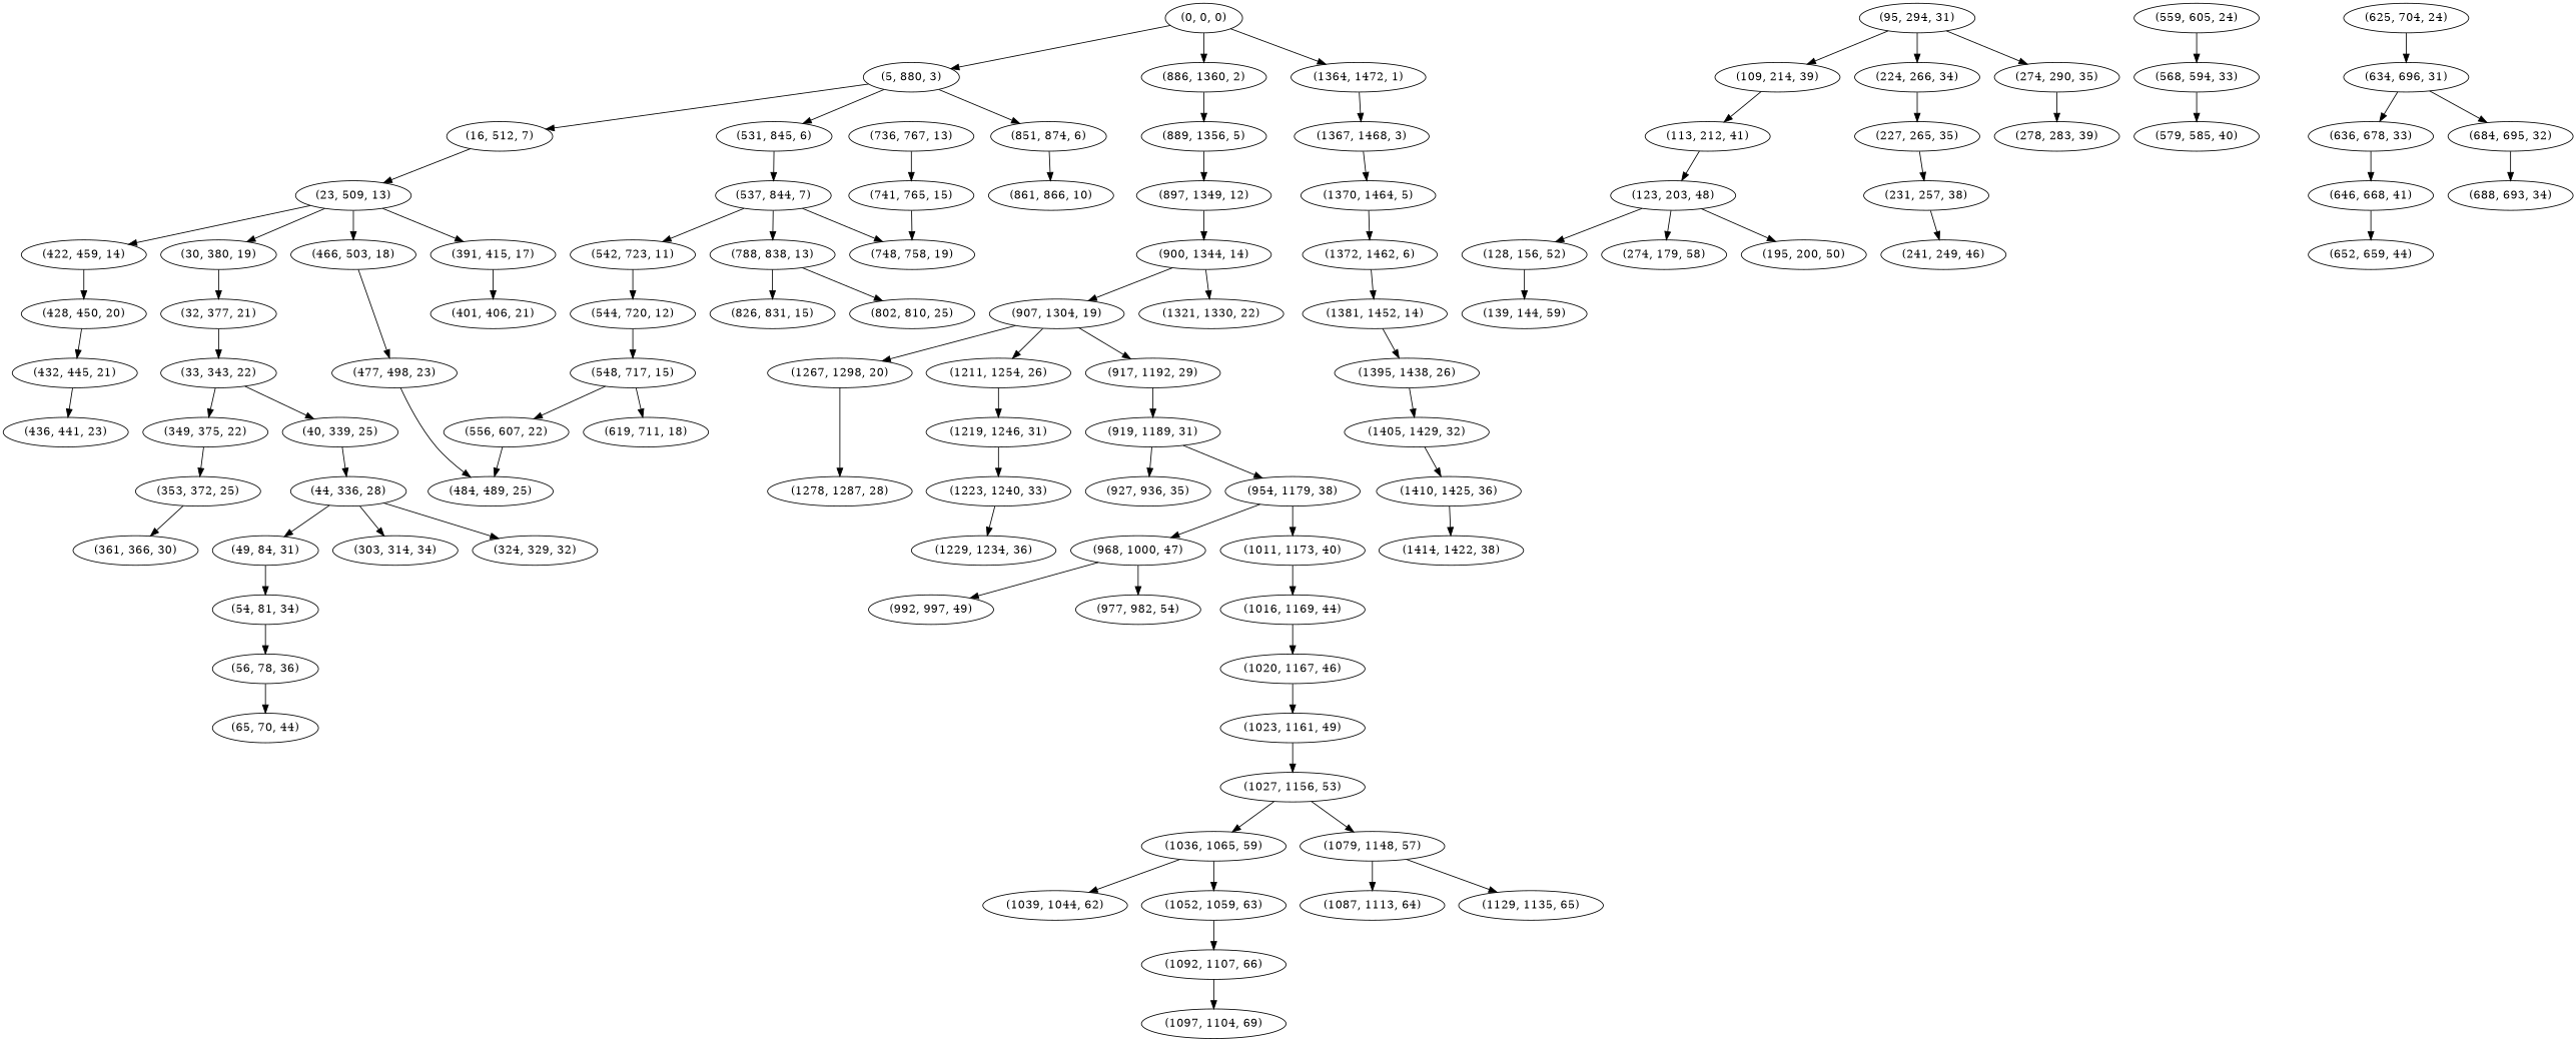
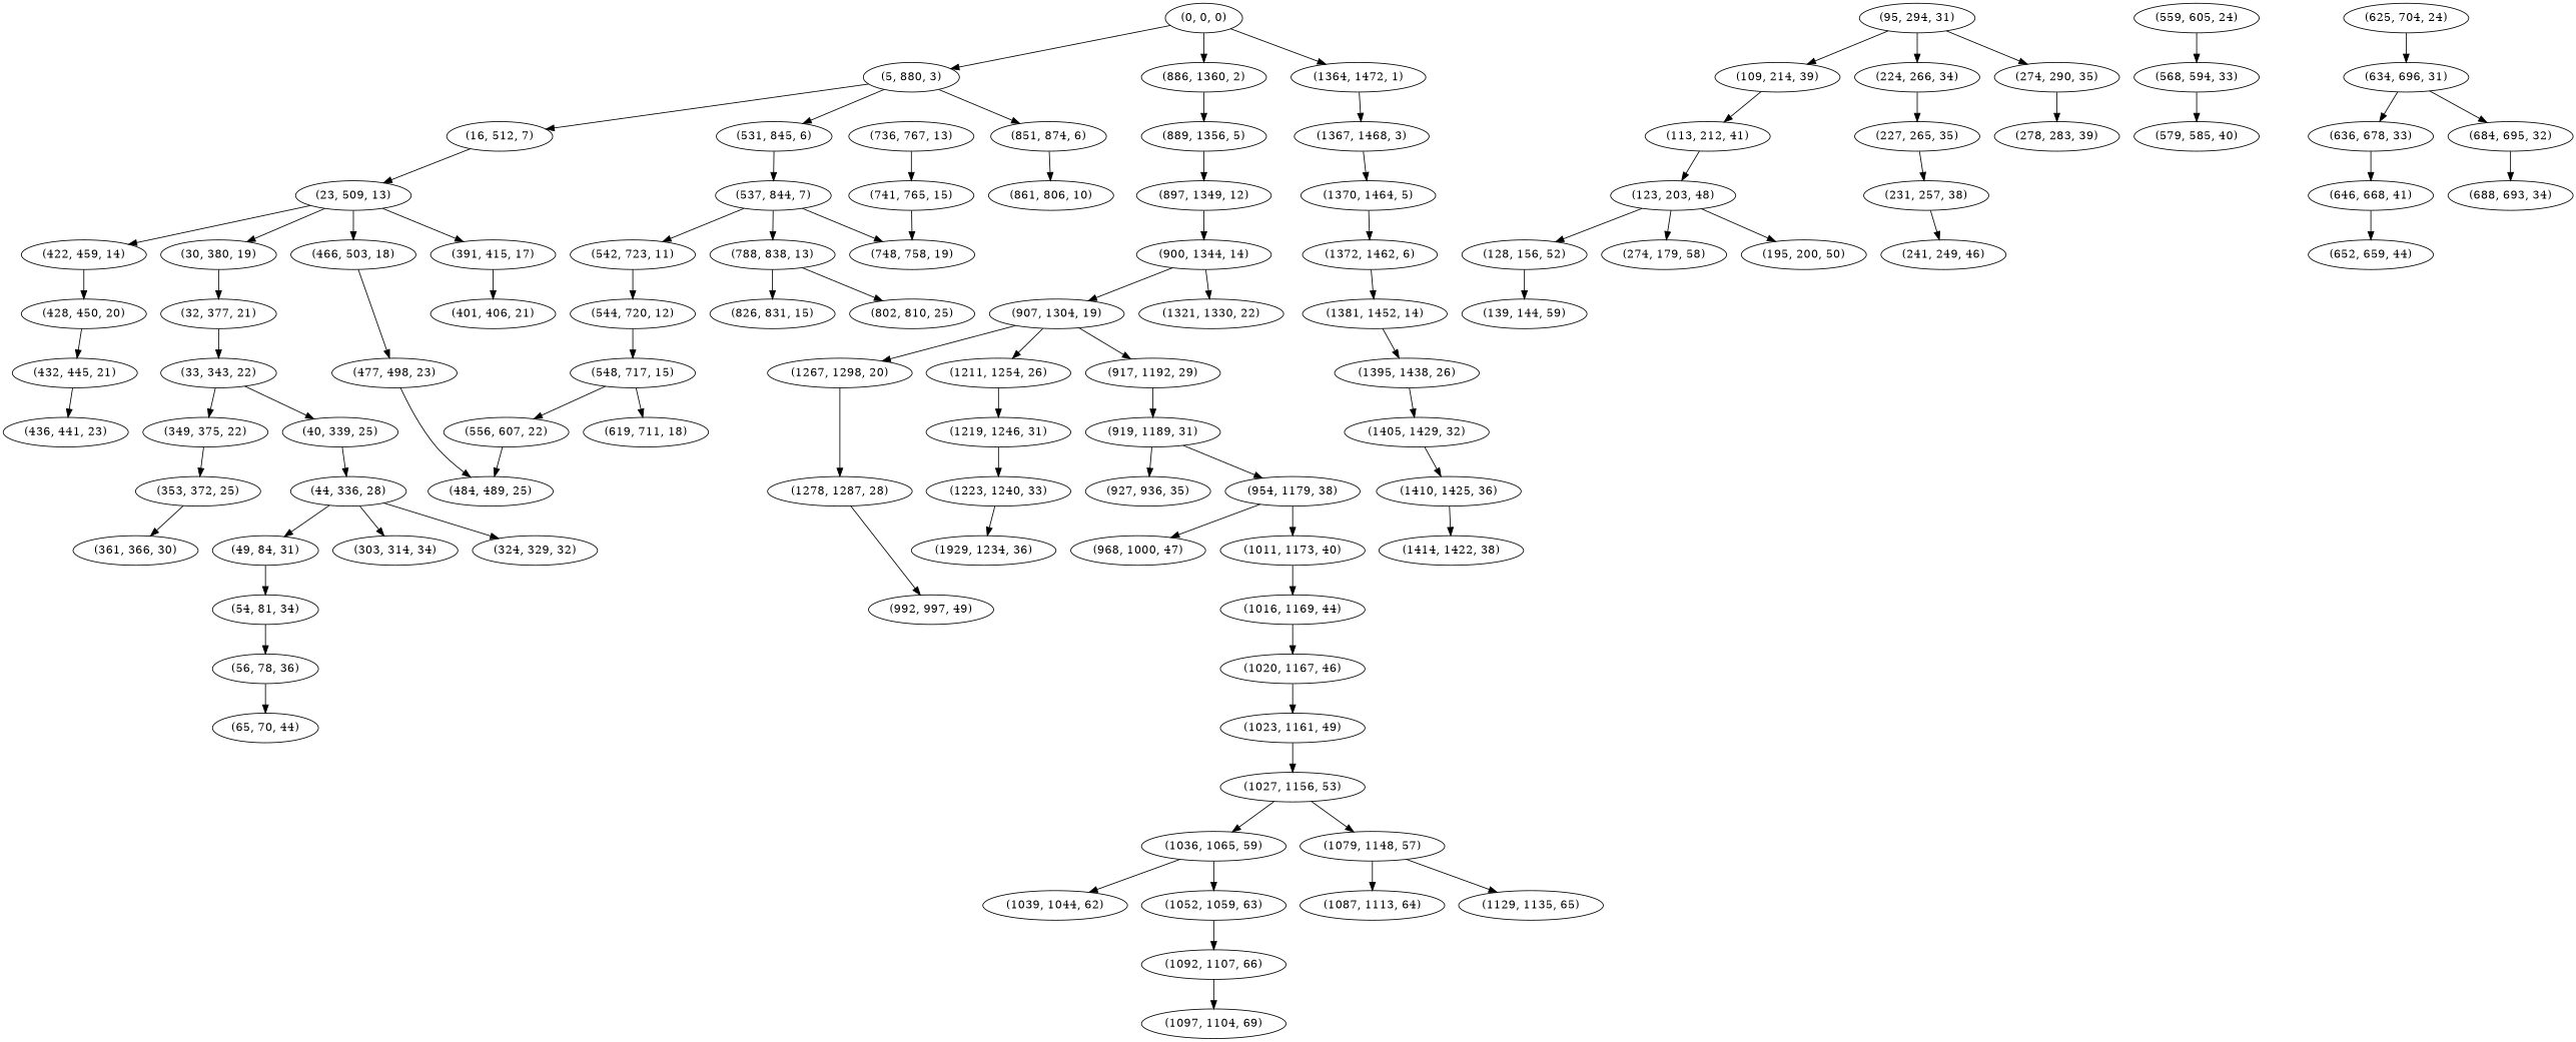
  digraph {
    "(0, 0, 0)"
    "(5, 880, 3)"
    "(886, 1360, 2)"
    "(1364, 1472, 1)"
    n5 [label="(16, 512, 7)"]
    "(531, 845, 6)"
    "(851, 874, 6)"
    "(889, 1356, 5)"
    "(1367, 1468, 3)"
    "(23, 509, 13)"
    "(537, 844, 7)"
-   "(861, 866, 10)"
+   "(861, 866, 10)" [label="(861, 806, 10)"]
    "(30, 380, 19)"
    "(391, 415, 17)"
    "(422, 459, 14)"
    "(466, 503, 18)"
    "(32, 377, 21)"
    "(401, 406, 21)"
    "(428, 450, 20)"
    "(477, 498, 23)"
    "(33, 343, 22)"
    "(349, 375, 22)"
    "(40, 339, 25)"
    "(353, 372, 25)"
    "(44, 336, 28)"
    "(49, 84, 31)"
    "(303, 314, 34)"
    "(324, 329, 32)"
    "(54, 81, 34)"
    "(95, 294, 31)"
    "(109, 214, 39)"
    "(224, 266, 34)"
    "(274, 290, 35)"
    "(56, 78, 36)"
    "(65, 70, 44)"
    "(113, 212, 41)"
    "(227, 265, 35)"
    "(278, 283, 39)"
    "(123, 203, 48)"
    "(128, 156, 52)"
    n41 [label="(274, 179, 58)"]
    "(195, 200, 50)"
    "(139, 144, 59)"
    "(231, 257, 38)"
    "(241, 249, 46)"
    "(361, 366, 30)"
    "(432, 445, 21)"
    "(436, 441, 23)"
    "(484, 489, 25)"
    "(542, 723, 11)"
    "(788, 838, 13)"
    "(748, 758, 19)"
    "(544, 720, 12)"
    "(736, 767, 13)"
    "(741, 765, 15)"
    "(802, 810, 25)"
    "(826, 831, 15)"
    "(548, 717, 15)"
    "(556, 607, 22)"
    "(619, 711, 18)"
    "(559, 605, 24)"
    "(568, 594, 33)"
    "(579, 585, 40)"
    "(625, 704, 24)"
    "(634, 696, 31)"
    "(636, 678, 33)"
    "(684, 695, 32)"
    "(646, 668, 41)"
    "(688, 693, 34)"
    "(652, 659, 44)"
    "(897, 1349, 12)"
    "(900, 1344, 14)"
    "(907, 1304, 19)"
    "(1321, 1330, 22)"
    "(917, 1192, 29)"
    "(1211, 1254, 26)"
    "(1267, 1298, 20)"
    "(919, 1189, 31)"
    "(1219, 1246, 31)"
    "(1278, 1287, 28)"
    "(927, 936, 35)"
    "(954, 1179, 38)"
    "(968, 1000, 47)"
    "(1011, 1173, 40)"
-   "(977, 982, 54)"
    "(992, 997, 49)"
    "(1016, 1169, 44)"
    "(1020, 1167, 46)"
    "(1023, 1161, 49)"
    "(1027, 1156, 53)"
    "(1036, 1065, 59)"
    "(1079, 1148, 57)"
    "(1039, 1044, 62)"
    "(1052, 1059, 63)"
    "(1087, 1113, 64)"
    "(1129, 1135, 65)"
    "(1092, 1107, 66)"
    "(1097, 1104, 69)"
    "(1223, 1240, 33)"
-   "(1229, 1234, 36)"
+   "(1229, 1234, 36)" [label="(1929, 1234, 36)"]
    "(1370, 1464, 5)"
    "(1372, 1462, 6)"
    "(1381, 1452, 14)"
    "(1395, 1438, 26)"
    "(1405, 1429, 32)"
    "(1410, 1425, 36)"
    "(1414, 1422, 38)"
    "(0, 0, 0)" -> "(5, 880, 3)"
    "(0, 0, 0)" -> "(886, 1360, 2)"
    "(0, 0, 0)" -> "(1364, 1472, 1)"
    "(5, 880, 3)" -> n5
    "(5, 880, 3)" -> "(531, 845, 6)"
    "(5, 880, 3)" -> "(851, 874, 6)"
    "(886, 1360, 2)" -> "(889, 1356, 5)"
    "(1364, 1472, 1)" -> "(1367, 1468, 3)"
    n5 -> "(23, 509, 13)"
    "(531, 845, 6)" -> "(537, 844, 7)"
    "(851, 874, 6)" -> "(861, 866, 10)"
    "(889, 1356, 5)" -> "(897, 1349, 12)"
    "(1367, 1468, 3)" -> "(1370, 1464, 5)"
    "(23, 509, 13)" -> "(30, 380, 19)"
    "(23, 509, 13)" -> "(391, 415, 17)"
    "(23, 509, 13)" -> "(422, 459, 14)"
    "(23, 509, 13)" -> "(466, 503, 18)"
    "(537, 844, 7)" -> "(542, 723, 11)"
    "(537, 844, 7)" -> "(788, 838, 13)"
    "(537, 844, 7)" -> "(748, 758, 19)"
    "(30, 380, 19)" -> "(32, 377, 21)"
    "(391, 415, 17)" -> "(401, 406, 21)"
    "(422, 459, 14)" -> "(428, 450, 20)"
    "(466, 503, 18)" -> "(477, 498, 23)"
    "(32, 377, 21)" -> "(33, 343, 22)"
    "(428, 450, 20)" -> "(432, 445, 21)"
    "(477, 498, 23)" -> "(484, 489, 25)"
    "(33, 343, 22)" -> "(349, 375, 22)"
    "(33, 343, 22)" -> "(40, 339, 25)"
    "(349, 375, 22)" -> "(353, 372, 25)"
    "(40, 339, 25)" -> "(44, 336, 28)"
    "(353, 372, 25)" -> "(361, 366, 30)"
    "(44, 336, 28)" -> "(49, 84, 31)"
    "(44, 336, 28)" -> "(303, 314, 34)"
    "(44, 336, 28)" -> "(324, 329, 32)"
    "(49, 84, 31)" -> "(54, 81, 34)"
    "(54, 81, 34)" -> "(56, 78, 36)"
    "(95, 294, 31)" -> "(109, 214, 39)"
    "(95, 294, 31)" -> "(224, 266, 34)"
    "(95, 294, 31)" -> "(274, 290, 35)"
    "(109, 214, 39)" -> "(113, 212, 41)"
    "(224, 266, 34)" -> "(227, 265, 35)"
    "(274, 290, 35)" -> "(278, 283, 39)"
    "(56, 78, 36)" -> "(65, 70, 44)"
    "(113, 212, 41)" -> "(123, 203, 48)"
    "(227, 265, 35)" -> "(231, 257, 38)"
    "(123, 203, 48)" -> "(128, 156, 52)"
    "(123, 203, 48)" -> n41
    "(123, 203, 48)" -> "(195, 200, 50)"
    "(128, 156, 52)" -> "(139, 144, 59)"
    "(231, 257, 38)" -> "(241, 249, 46)"
    "(432, 445, 21)" -> "(436, 441, 23)"
    "(542, 723, 11)" -> "(544, 720, 12)"
    "(788, 838, 13)" -> "(802, 810, 25)"
    "(788, 838, 13)" -> "(826, 831, 15)"
    "(544, 720, 12)" -> "(548, 717, 15)"
    "(736, 767, 13)" -> "(741, 765, 15)"
    "(741, 765, 15)" -> "(748, 758, 19)"
    "(548, 717, 15)" -> "(556, 607, 22)"
    "(548, 717, 15)" -> "(619, 711, 18)"
    "(556, 607, 22)" -> "(484, 489, 25)"
    "(559, 605, 24)" -> "(568, 594, 33)"
    "(568, 594, 33)" -> "(579, 585, 40)"
    "(625, 704, 24)" -> "(634, 696, 31)"
    "(634, 696, 31)" -> "(636, 678, 33)"
    "(634, 696, 31)" -> "(684, 695, 32)"
    "(636, 678, 33)" -> "(646, 668, 41)"
    "(684, 695, 32)" -> "(688, 693, 34)"
    "(646, 668, 41)" -> "(652, 659, 44)"
    "(897, 1349, 12)" -> "(900, 1344, 14)"
    "(900, 1344, 14)" -> "(907, 1304, 19)"
    "(900, 1344, 14)" -> "(1321, 1330, 22)"
    "(907, 1304, 19)" -> "(917, 1192, 29)"
    "(907, 1304, 19)" -> "(1211, 1254, 26)"
    "(907, 1304, 19)" -> "(1267, 1298, 20)"
    "(917, 1192, 29)" -> "(919, 1189, 31)"
    "(1211, 1254, 26)" -> "(1219, 1246, 31)"
    "(1267, 1298, 20)" -> "(1278, 1287, 28)"
    "(919, 1189, 31)" -> "(927, 936, 35)"
    "(919, 1189, 31)" -> "(954, 1179, 38)"
    "(1219, 1246, 31)" -> "(1223, 1240, 33)"
    "(954, 1179, 38)" -> "(968, 1000, 47)"
    "(954, 1179, 38)" -> "(1011, 1173, 40)"
-   "(968, 1000, 47)" -> "(977, 982, 54)"
-   "(968, 1000, 47)" -> "(992, 997, 49)"
+   "(1278, 1287, 28)" -> "(992, 997, 49)"
    "(1011, 1173, 40)" -> "(1016, 1169, 44)"
    "(1016, 1169, 44)" -> "(1020, 1167, 46)"
    "(1020, 1167, 46)" -> "(1023, 1161, 49)"
    "(1023, 1161, 49)" -> "(1027, 1156, 53)"
    "(1027, 1156, 53)" -> "(1036, 1065, 59)"
    "(1027, 1156, 53)" -> "(1079, 1148, 57)"
    "(1036, 1065, 59)" -> "(1039, 1044, 62)"
    "(1036, 1065, 59)" -> "(1052, 1059, 63)"
    "(1079, 1148, 57)" -> "(1087, 1113, 64)"
    "(1079, 1148, 57)" -> "(1129, 1135, 65)"
    "(1052, 1059, 63)" -> "(1092, 1107, 66)"
    "(1092, 1107, 66)" -> "(1097, 1104, 69)"
    "(1223, 1240, 33)" -> "(1229, 1234, 36)"
    "(1370, 1464, 5)" -> "(1372, 1462, 6)"
    "(1372, 1462, 6)" -> "(1381, 1452, 14)"
    "(1381, 1452, 14)" -> "(1395, 1438, 26)"
    "(1395, 1438, 26)" -> "(1405, 1429, 32)"
    "(1405, 1429, 32)" -> "(1410, 1425, 36)"
    "(1410, 1425, 36)" -> "(1414, 1422, 38)"
  }
